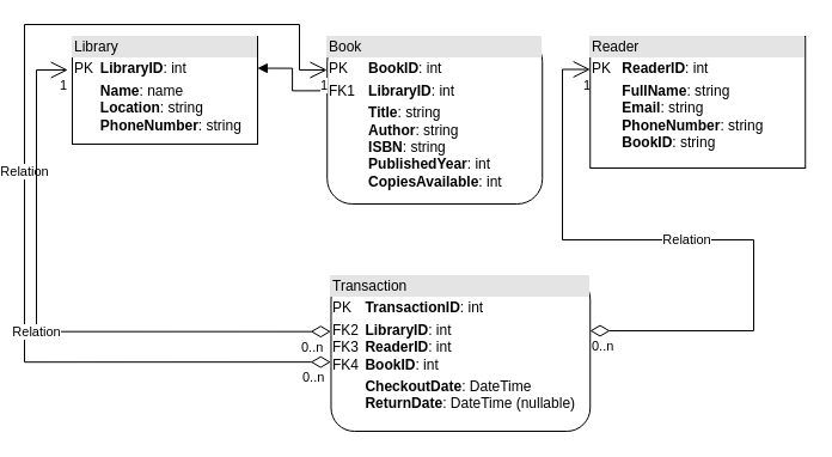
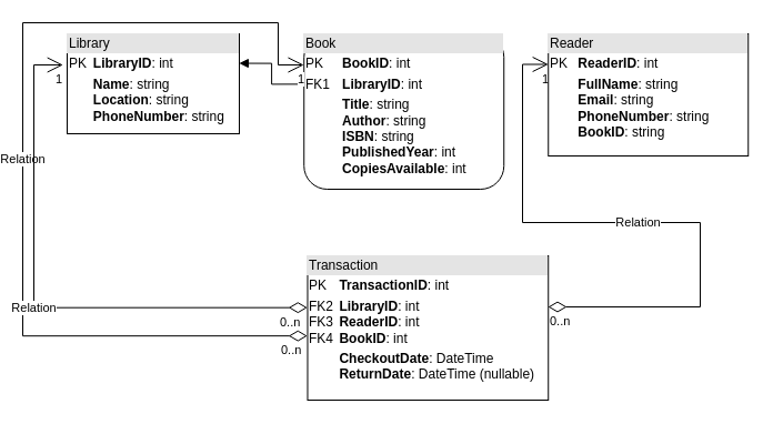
  <mxCell id="0" />
  <mxCell id="1" parent="0" />
- <mxCell id="2" value="&lt;div style=&quot;box-sizing:border-box;width:100%;background:#e4e4e4;padding:2px;&quot;&gt;Library&lt;/div&gt;&lt;table style=&quot;width:100%;font-size:1em;&quot; cellpadding=&quot;2&quot; cellspacing=&quot;0&quot;&gt;&lt;tbody&gt;&lt;tr&gt;&lt;td&gt;PK&lt;/td&gt;&lt;td&gt;&lt;strong&gt;LibraryID&lt;/strong&gt;: int&lt;br&gt;&lt;/td&gt;&lt;/tr&gt;&lt;tr&gt;&lt;td&gt;&lt;br&gt;&lt;/td&gt;&lt;td&gt;&lt;strong&gt;Name&lt;/strong&gt;: name&lt;br&gt;&lt;strong&gt;Location&lt;/strong&gt;: string&lt;br&gt;&lt;strong&gt;PhoneNumber&lt;/strong&gt;: string&lt;br&gt;&lt;/td&gt;&lt;/tr&gt;&lt;tr&gt;&lt;td&gt;&lt;/td&gt;&lt;td&gt;&lt;br&gt;&lt;/td&gt;&lt;/tr&gt;&lt;/tbody&gt;&lt;/table&gt;" style="verticalAlign=top;align=left;overflow=fill;html=1;whiteSpace=wrap;movable=1;resizable=1;rotatable=1;deletable=1;editable=1;locked=0;connectable=1;" vertex="1" parent="1"><mxGeometry x="60" y="30" width="155" height="90" as="geometry" /></mxCell>
+ <mxCell id="2" value="&lt;div style=&quot;box-sizing:border-box;width:100%;background:#e4e4e4;padding:2px;&quot;&gt;Library&lt;/div&gt;&lt;table style=&quot;width:100%;font-size:1em;&quot; cellpadding=&quot;2&quot; cellspacing=&quot;0&quot;&gt;&lt;tbody&gt;&lt;tr&gt;&lt;td&gt;PK&lt;/td&gt;&lt;td&gt;&lt;strong&gt;LibraryID&lt;/strong&gt;: int&lt;br&gt;&lt;/td&gt;&lt;/tr&gt;&lt;tr&gt;&lt;td&gt;&lt;br&gt;&lt;/td&gt;&lt;td&gt;&lt;strong&gt;Name&lt;/strong&gt;: string&lt;br&gt;&lt;strong&gt;Location&lt;/strong&gt;: string&lt;br&gt;&lt;strong&gt;PhoneNumber&lt;/strong&gt;: string&lt;br&gt;&lt;/td&gt;&lt;/tr&gt;&lt;tr&gt;&lt;td&gt;&lt;/td&gt;&lt;td&gt;&lt;br&gt;&lt;/td&gt;&lt;/tr&gt;&lt;/tbody&gt;&lt;/table&gt;" style="verticalAlign=top;align=left;overflow=fill;html=1;whiteSpace=wrap;movable=1;resizable=1;rotatable=1;deletable=1;editable=1;locked=0;connectable=1;" vertex="1" parent="1"><mxGeometry x="60" y="30" width="155" height="90" as="geometry" /></mxCell>
  <mxCell id="3" value="name" style="endArrow=block;endFill=1;html=1;edgeStyle=orthogonalEdgeStyle;align=left;verticalAlign=top;rounded=0;entryX=0.999;entryY=0.295;entryDx=0;entryDy=0;entryPerimeter=0;exitX=-0.001;exitY=0.324;exitDx=0;exitDy=0;exitPerimeter=0;" edge="1" parent="1" source="8" target="2"><mxGeometry x="-1" relative="1" as="geometry"><mxPoint x="260" y="80" as="sourcePoint" /><mxPoint x="270" y="130" as="targetPoint" /><mxPoint as="offset" /></mxGeometry></mxCell>
  <mxCell id="4" value="1" style="edgeLabel;resizable=0;html=1;align=left;verticalAlign=bottom;" connectable="0" vertex="1" parent="3"><mxGeometry x="-1" relative="1" as="geometry" /></mxCell>
  <mxCell id="5" value="Relation" style="endArrow=open;html=1;endSize=12;startArrow=diamondThin;startSize=14;startFill=0;edgeStyle=orthogonalEdgeStyle;rounded=0;entryX=0;entryY=0.25;entryDx=0;entryDy=0;exitX=0.999;exitY=0.354;exitDx=0;exitDy=0;exitPerimeter=0;" edge="1" parent="1" source="10" target="9"><mxGeometry relative="1" as="geometry"><mxPoint x="630" y="160" as="sourcePoint" /><mxPoint x="410" y="400" as="targetPoint" /><Array as="points"><mxPoint x="630" y="276" /><mxPoint x="630" y="200" /><mxPoint x="470" y="200" /><mxPoint x="470" y="58" /></Array></mxGeometry></mxCell>
  <mxCell id="6" value="0..n" style="edgeLabel;resizable=0;html=1;align=left;verticalAlign=top;" connectable="0" vertex="1" parent="5"><mxGeometry x="-1" relative="1" as="geometry" /></mxCell>
  <mxCell id="7" value="1" style="edgeLabel;resizable=0;html=1;align=right;verticalAlign=top;" connectable="0" vertex="1" parent="5"><mxGeometry x="1" relative="1" as="geometry" /></mxCell>
  <mxCell id="8" value="&lt;div style=&quot;box-sizing:border-box;width:100%;background:#e4e4e4;padding:2px;&quot;&gt;Book&lt;/div&gt;&lt;table style=&quot;width:100%;font-size:1em;&quot; cellpadding=&quot;2&quot; cellspacing=&quot;0&quot;&gt;&lt;tbody&gt;&lt;tr&gt;&lt;td&gt;PK&lt;/td&gt;&lt;td&gt;&lt;strong&gt;BookID&lt;/strong&gt;: int&amp;nbsp;&lt;/td&gt;&lt;/tr&gt;&lt;tr&gt;&lt;td&gt;FK1&lt;/td&gt;&lt;td&gt;&lt;strong&gt;LibraryID&lt;/strong&gt;: int&lt;br&gt;&lt;/td&gt;&lt;/tr&gt;&lt;tr&gt;&lt;td&gt;&lt;/td&gt;&lt;td&gt;&lt;strong&gt;Title&lt;/strong&gt;: string&lt;br&gt;&lt;strong&gt;Author&lt;/strong&gt;: string&lt;br&gt;&lt;strong&gt;ISBN&lt;/strong&gt;: string&lt;br&gt;&lt;strong&gt;PublishedYear&lt;/strong&gt;: int&lt;br&gt;&lt;strong&gt;CopiesAvailable&lt;/strong&gt;: int&lt;br&gt;&lt;/td&gt;&lt;/tr&gt;&lt;/tbody&gt;&lt;/table&gt;" style="verticalAlign=top;align=left;overflow=fill;html=1;whiteSpace=wrap;rounded=1;" vertex="1" parent="1"><mxGeometry x="273.24" y="30" width="180" height="140" as="geometry" /></mxCell>
  <mxCell id="9" value="&lt;div style=&quot;box-sizing:border-box;width:100%;background:#e4e4e4;padding:2px;&quot;&gt;Reader&lt;/div&gt;&lt;table style=&quot;width:100%;font-size:1em;&quot; cellpadding=&quot;2&quot; cellspacing=&quot;0&quot;&gt;&lt;tbody&gt;&lt;tr&gt;&lt;td&gt;PK&lt;/td&gt;&lt;td&gt;&lt;strong&gt;ReaderID&lt;/strong&gt;: int&lt;br&gt;&lt;/td&gt;&lt;/tr&gt;&lt;tr&gt;&lt;td&gt;&lt;br&gt;&lt;/td&gt;&lt;td&gt;&lt;strong&gt;FullName&lt;/strong&gt;: string&lt;br&gt;&lt;strong&gt;Email&lt;/strong&gt;: string&lt;br&gt;&lt;strong&gt;PhoneNumber&lt;/strong&gt;: string&lt;br&gt;&lt;strong&gt;BookID&lt;/strong&gt;: string&lt;br&gt;&lt;/td&gt;&lt;/tr&gt;&lt;tr&gt;&lt;td&gt;&lt;/td&gt;&lt;td&gt;&lt;br&gt;&lt;/td&gt;&lt;/tr&gt;&lt;/tbody&gt;&lt;/table&gt;" style="verticalAlign=top;align=left;overflow=fill;html=1;whiteSpace=wrap;" vertex="1" parent="1"><mxGeometry x="493.24" y="30" width="180" height="110" as="geometry" /></mxCell>
- <mxCell id="10" value="&lt;div style=&quot;box-sizing:border-box;width:100%;background:#e4e4e4;padding:2px;&quot;&gt;Transaction&lt;/div&gt;&lt;table style=&quot;width:100%;font-size:1em;&quot; cellpadding=&quot;2&quot; cellspacing=&quot;0&quot;&gt;&lt;tbody&gt;&lt;tr&gt;&lt;td&gt;PK&lt;/td&gt;&lt;td&gt;&lt;strong&gt;TransactionID&lt;/strong&gt;: int&lt;/td&gt;&lt;/tr&gt;&lt;tr&gt;&lt;td&gt;FK2&lt;br&gt;FK3&lt;br&gt;FK4&lt;/td&gt;&lt;td&gt;&lt;strong&gt;LibraryID&lt;/strong&gt;: int&lt;br&gt;&lt;strong&gt;ReaderID&lt;/strong&gt;: int&lt;br&gt;&lt;strong&gt;BookID&lt;/strong&gt;: int&lt;br&gt;&lt;/td&gt;&lt;/tr&gt;&lt;tr&gt;&lt;td&gt;&lt;/td&gt;&lt;td&gt;&lt;strong&gt;CheckoutDate&lt;/strong&gt;: DateTime&lt;br&gt;&lt;strong&gt;ReturnDate&lt;/strong&gt;: DateTime (nullable)&lt;br&gt;&lt;/td&gt;&lt;/tr&gt;&lt;/tbody&gt;&lt;/table&gt;" style="verticalAlign=top;align=left;overflow=fill;html=1;whiteSpace=wrap;rounded=1;" vertex="1" parent="1"><mxGeometry x="276.48" y="230" width="216.76" height="130" as="geometry" /></mxCell>
+ <mxCell id="10" value="&lt;div style=&quot;box-sizing:border-box;width:100%;background:#e4e4e4;padding:2px;&quot;&gt;Transaction&lt;/div&gt;&lt;table style=&quot;width:100%;font-size:1em;&quot; cellpadding=&quot;2&quot; cellspacing=&quot;0&quot;&gt;&lt;tbody&gt;&lt;tr&gt;&lt;td&gt;PK&lt;/td&gt;&lt;td&gt;&lt;strong&gt;TransactionID&lt;/strong&gt;: int&lt;/td&gt;&lt;/tr&gt;&lt;tr&gt;&lt;td&gt;FK2&lt;br&gt;FK3&lt;br&gt;FK4&lt;/td&gt;&lt;td&gt;&lt;strong&gt;LibraryID&lt;/strong&gt;: int&lt;br&gt;&lt;strong&gt;ReaderID&lt;/strong&gt;: int&lt;br&gt;&lt;strong&gt;BookID&lt;/strong&gt;: int&lt;br&gt;&lt;/td&gt;&lt;/tr&gt;&lt;tr&gt;&lt;td&gt;&lt;/td&gt;&lt;td&gt;&lt;strong&gt;CheckoutDate&lt;/strong&gt;: DateTime&lt;br&gt;&lt;strong&gt;ReturnDate&lt;/strong&gt;: DateTime (nullable)&lt;br&gt;&lt;/td&gt;&lt;/tr&gt;&lt;/tbody&gt;&lt;/table&gt;" style="verticalAlign=top;align=left;overflow=fill;html=1;whiteSpace=wrap;" vertex="1" parent="1"><mxGeometry x="276.48" y="230" width="216.76" height="130" as="geometry" /></mxCell>
  <mxCell id="11" value="Relation" style="endArrow=open;html=1;endSize=12;startArrow=diamondThin;startSize=14;startFill=0;edgeStyle=orthogonalEdgeStyle;rounded=0;entryX=-0.001;entryY=0.2;entryDx=0;entryDy=0;entryPerimeter=0;exitX=-0.001;exitY=0.555;exitDx=0;exitDy=0;exitPerimeter=0;" edge="1" parent="1" source="10" target="8"><mxGeometry relative="1" as="geometry"><mxPoint x="270" y="303" as="sourcePoint" /><mxPoint x="220" y="150" as="targetPoint" /><Array as="points"><mxPoint x="20" y="302" /><mxPoint x="20" y="20" /><mxPoint x="250" y="20" /><mxPoint x="250" y="58" /></Array></mxGeometry></mxCell>
  <mxCell id="12" value="0..n" style="edgeLabel;resizable=0;html=1;align=left;verticalAlign=top;" connectable="0" vertex="1" parent="11"><mxGeometry x="-1" relative="1" as="geometry"><mxPoint x="-25" as="offset" /></mxGeometry></mxCell>
  <mxCell id="13" value="1" style="edgeLabel;resizable=0;html=1;align=right;verticalAlign=top;" connectable="0" vertex="1" parent="11"><mxGeometry x="1" relative="1" as="geometry" /></mxCell>
  <mxCell id="14" value="Relation" style="endArrow=open;html=1;endSize=12;startArrow=diamondThin;startSize=14;startFill=0;edgeStyle=orthogonalEdgeStyle;rounded=0;exitX=-0.001;exitY=0.359;exitDx=0;exitDy=0;exitPerimeter=0;entryX=-0.024;entryY=0.311;entryDx=0;entryDy=0;entryPerimeter=0;" edge="1" parent="1" source="10" target="2"><mxGeometry relative="1" as="geometry"><mxPoint x="50" y="390" as="sourcePoint" /><mxPoint x="40" y="130" as="targetPoint" /><Array as="points"><mxPoint x="30" y="277" /><mxPoint x="30" y="58" /></Array></mxGeometry></mxCell>
  <mxCell id="15" value="0..n" style="edgeLabel;resizable=0;html=1;align=left;verticalAlign=top;" connectable="0" vertex="1" parent="14"><mxGeometry x="-1" relative="1" as="geometry"><mxPoint x="-26" as="offset" /></mxGeometry></mxCell>
  <mxCell id="16" value="1" style="edgeLabel;resizable=0;html=1;align=right;verticalAlign=top;" connectable="0" vertex="1" parent="14"><mxGeometry x="1" relative="1" as="geometry" /></mxCell>
